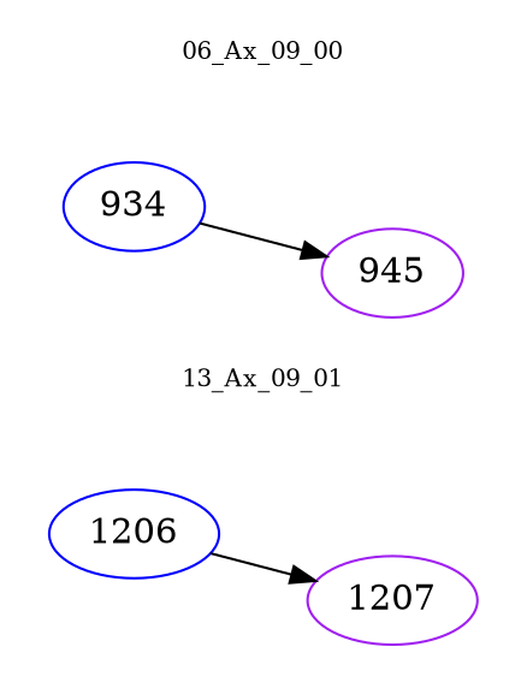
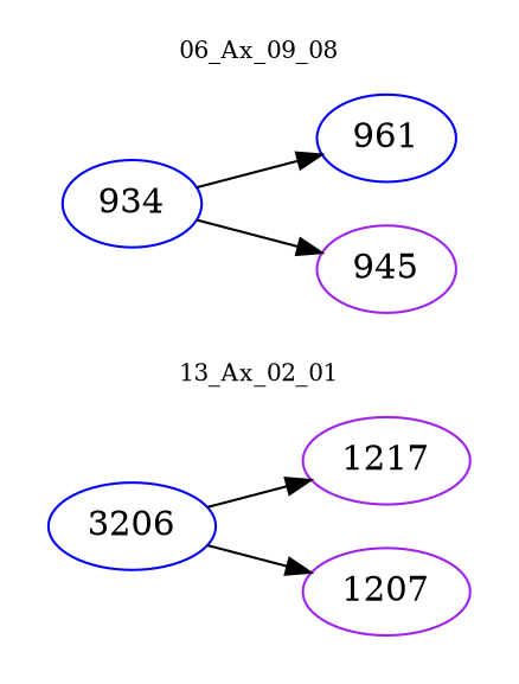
  digraph {
    rankdir=LR
    node [color=blue]
    edge [color=black]
-   n1 [label=1206]
+   n1 [label=3206]
    n2 [color=purple label=1207]
+   n3 [color=purple label=1217]
    n4 [label=934]
    n5 [color=purple label=945]
+   n6 [label=961]
    subgraph cluster_1 {
      color=white
      fontsize=10
-     label="13_Ax_09_01"
+     label="13_Ax_02_01"
      n1
      n2
+     n3
    }
    subgraph cluster_2 {
      color=white
      fontsize=10
-     label="06_Ax_09_00"
+     label="06_Ax_09_08"
      n4
      n5
+     n6
    }
    n1 -> n2
+   n1 -> n3
    n4 -> n5
+   n4 -> n6
  }
